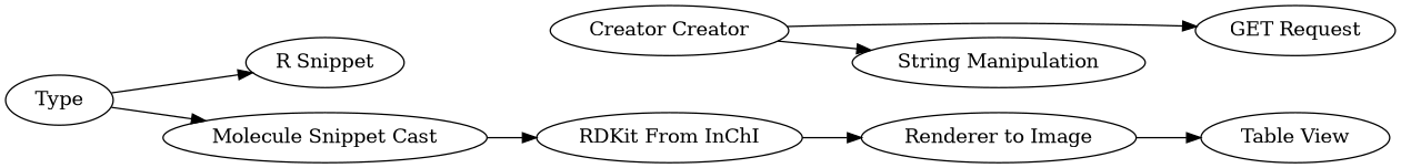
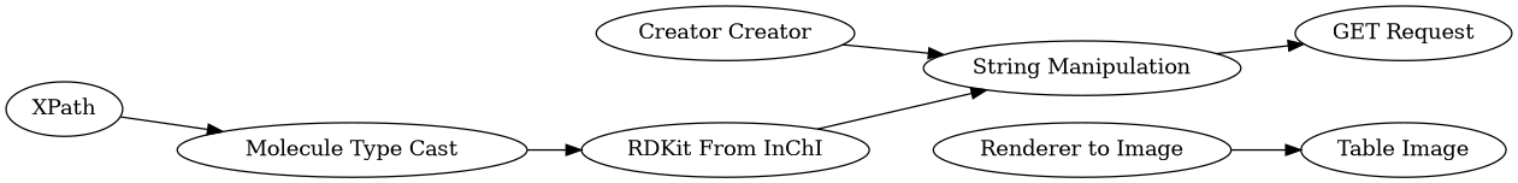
  digraph {
    rankdir=LR
    n1 [label="String Manipulation"]
    n2 [label="GET Request"]
-   n3 [label=Type]
-   n4 [label="R Snippet"]
-   n5 [label="Molecule Snippet Cast"]
+   n3 [label=XPath]
+   n5 [label="Molecule Type Cast"]
    n6 [label="RDKit From InChI"]
    n7 [label="Creator Creator"]
    n8 [label="Renderer to Image"]
-   n9 [label="Table View"]
-   n7 -> n2
-   n3 -> n4
+   n9 [label="Table Image"]
+   n1 -> n2
    n3 -> n5
    n5 -> n6
-   n6 -> n8
+   n6 -> n1
    n7 -> n1
    n8 -> n9
  }
